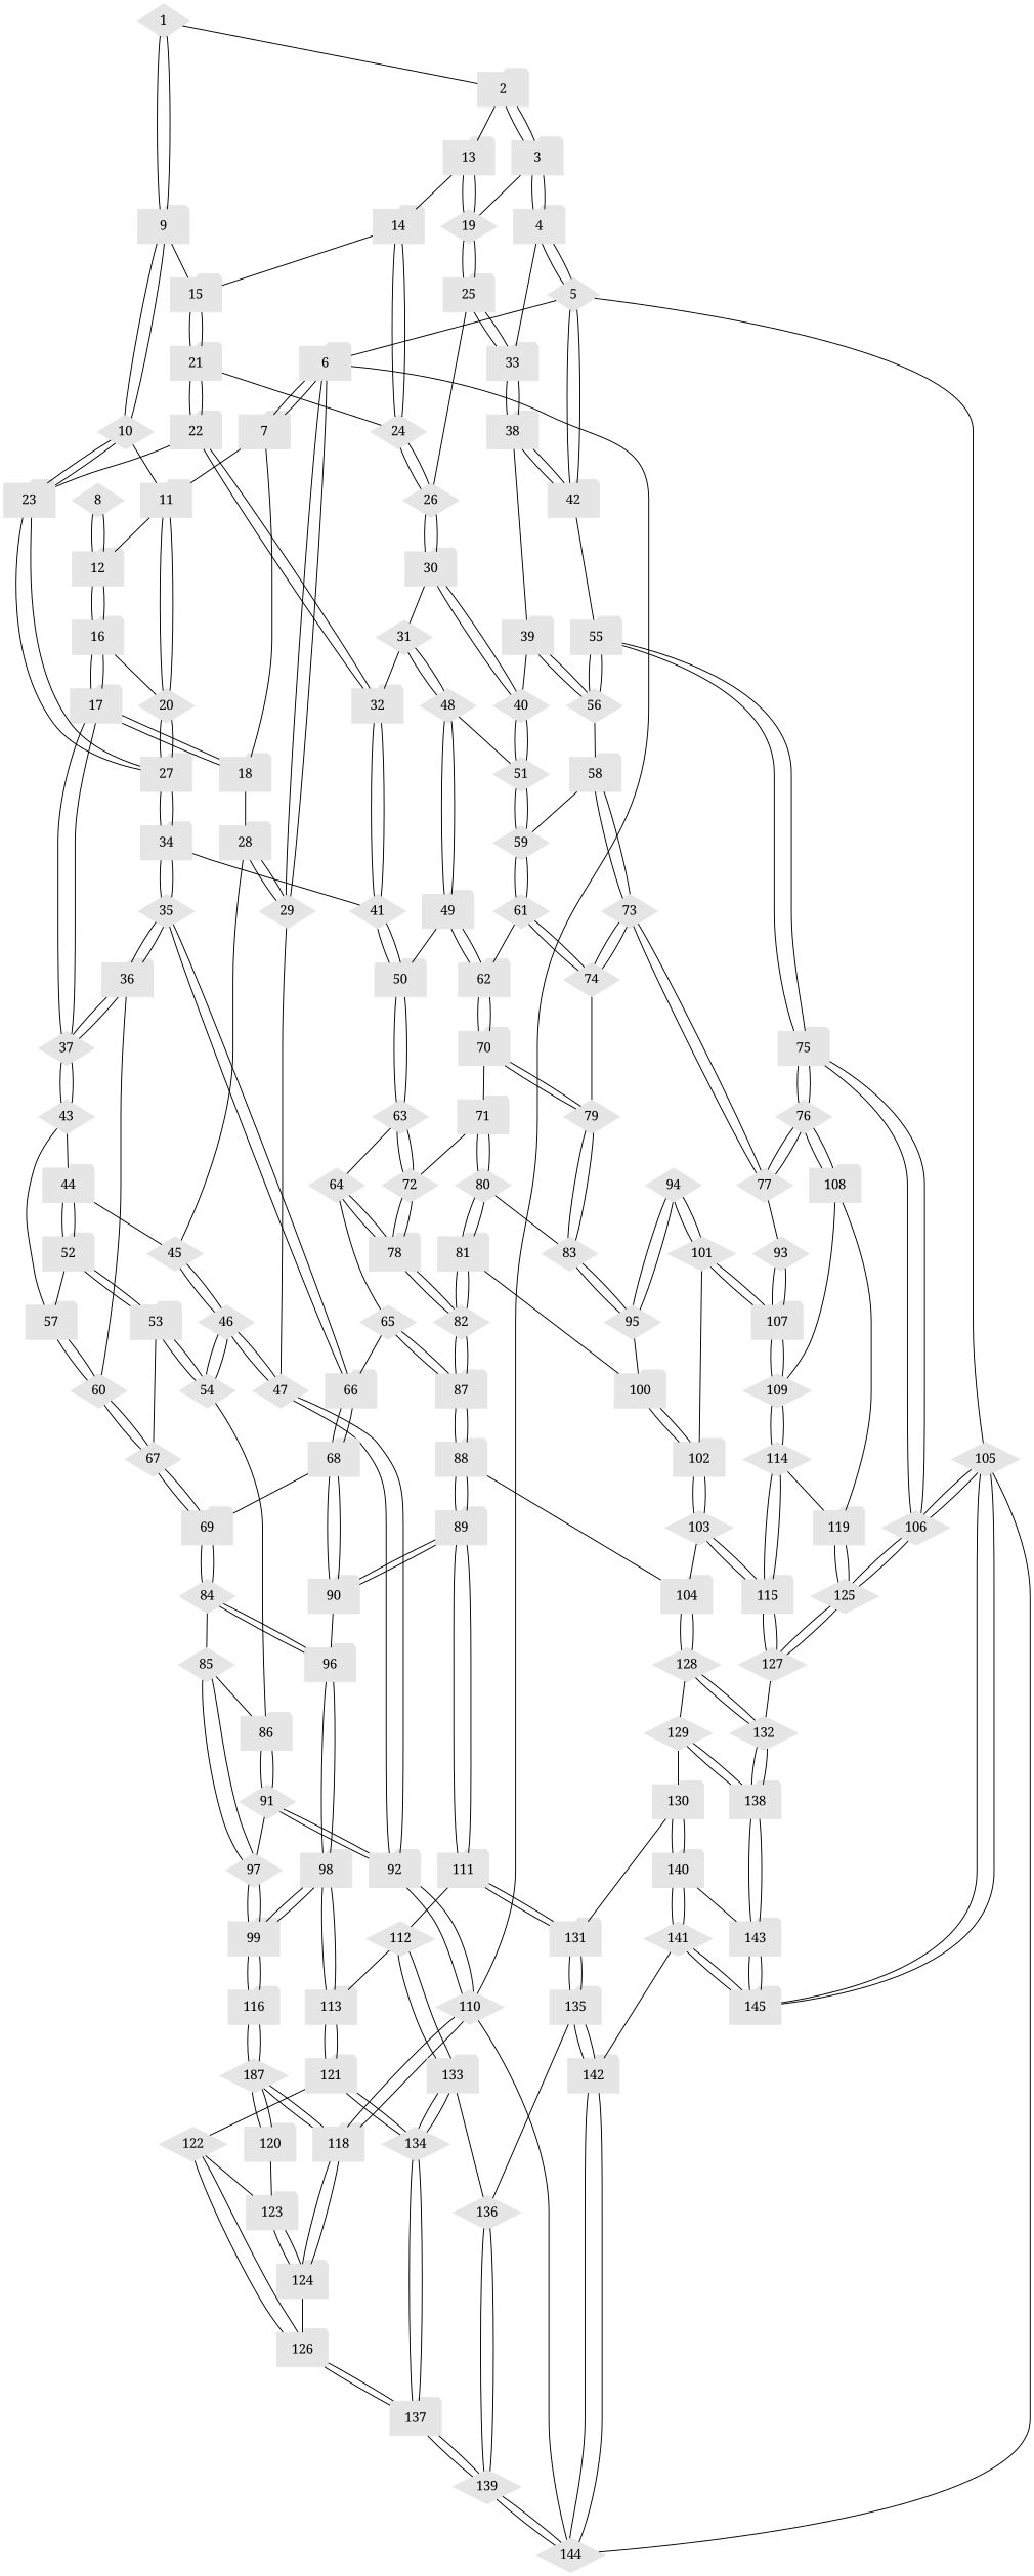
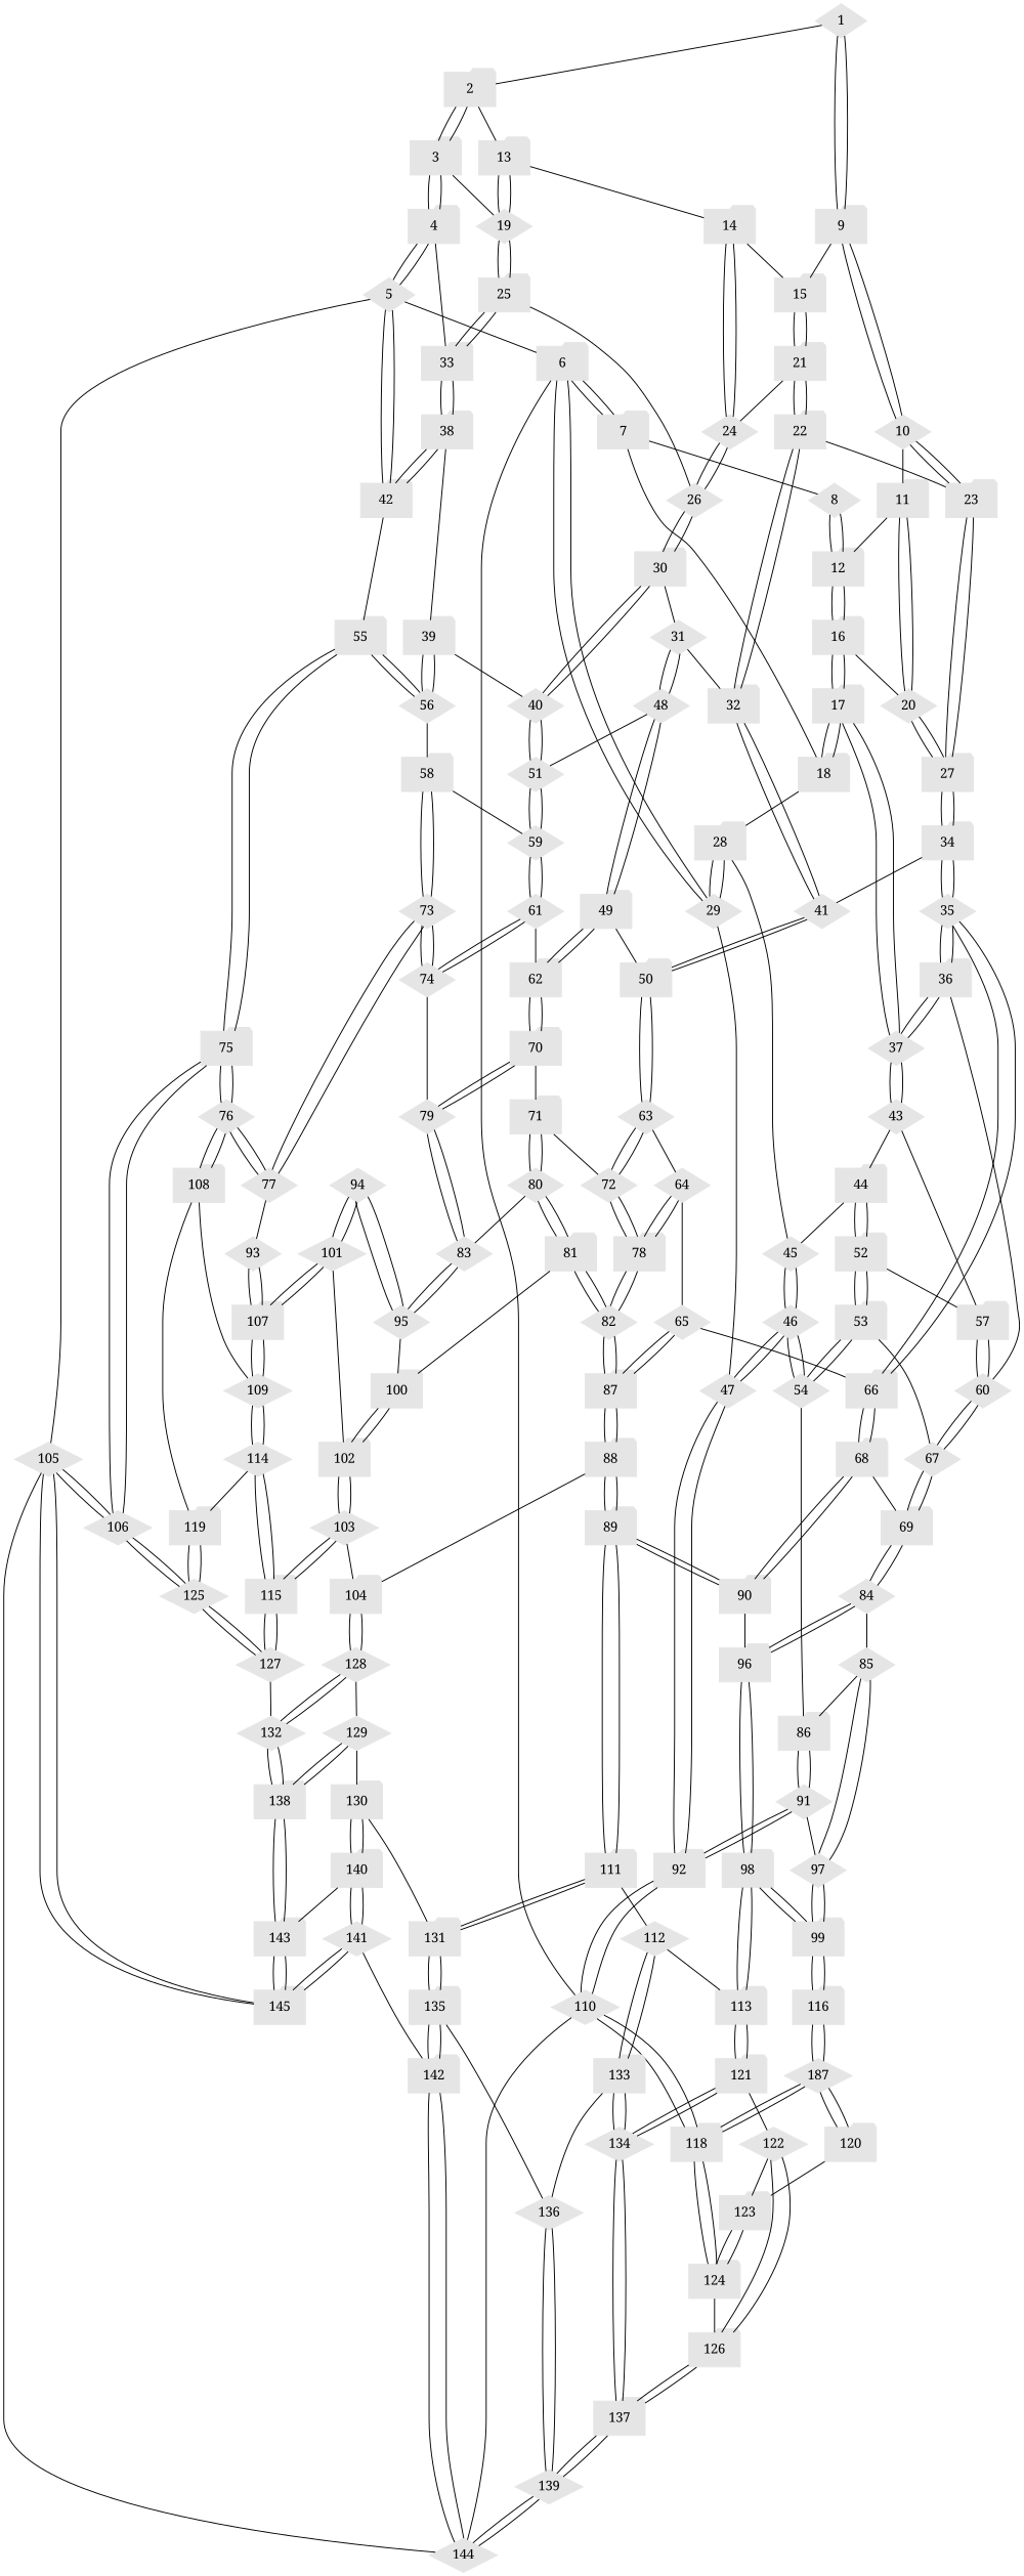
  graph {
    fontname="Noto Serif"
    node [color=gray90 fontname="Noto Serif" shape=folder style=filled]
    edge [fontname="Noto Serif"]
    1 [shape=diamond]
    2
    9
    3
    13
    10 [shape=diamond]
    15
    4
    19 [shape=diamond]
    14
    5 [shape=diamond]
    33
    25
    6
    42
    105 [shape=diamond]
    38
    7
    29 [shape=diamond]
    110 [shape=diamond]
    55
    106 [shape=diamond]
    144 [shape=diamond]
    145
    8 [shape=diamond]
    18
    47 [shape=diamond]
    118
    12
    28
    16
    11
    23
    21
    20 [shape=diamond]
    27
    17
    24 [shape=diamond]
    26 [shape=diamond]
    22
    37 [shape=diamond]
    43 [shape=diamond]
    45 [shape=diamond]
    34
    32
    41 [shape=diamond]
    30
    31 [shape=diamond]
    40 [shape=diamond]
    35 [shape=diamond]
    46 [shape=diamond]
    92
    48 [shape=diamond]
    51 [shape=diamond]
    49
    50
    39
    36
    66
    60 [shape=diamond]
    68
    67 [shape=diamond]
    44
    57
    56 [shape=diamond]
    58
    59 [shape=diamond]
    63 [shape=diamond]
    75
    52
    53
    54 [shape=diamond]
    86
    62
    70
    64 [shape=diamond]
    72 [shape=diamond]
    61 [shape=diamond]
    69
    91 [shape=diamond]
    76 [shape=diamond]
    73 [shape=diamond]
    74 [shape=diamond]
    77 [shape=diamond]
    79 [shape=diamond]
    71
    65 [shape=diamond]
    78
    87
    82 [shape=diamond]
    88
    90
    84 [shape=diamond]
    96
    85 [shape=diamond]
    80 [shape=diamond]
    83 [shape=diamond]
    81
    93 [shape=diamond]
    108
    125 [shape=diamond]
    109 [shape=diamond]
    119
    107
    95 [shape=diamond]
    100
    102
    97 [shape=diamond]
    98
    99
    89
    104
    111
    128 [shape=diamond]
    112 [shape=diamond]
    131
    94 [shape=diamond]
    101 [shape=diamond]
    113
    116
    121
    n122 [label=187 shape=diamond]
    103 [shape=diamond]
    115
    127 [shape=diamond]
    132 [shape=diamond]
    129 [shape=diamond]
    114 [shape=diamond]
    124
    133
    135
    134 [shape=diamond]
    136 [shape=diamond]
    122 [shape=diamond]
    120
    123
    126
    137
    139 [shape=diamond]
    138
    130
    140
    143
    141 [shape=diamond]
    142
    1 -- 2
    1 -- 9
    1 -- 9
    2 -- 3
    2 -- 3
    2 -- 13
    9 -- 10
    9 -- 10
    9 -- 15
    3 -- 4
    3 -- 4
    3 -- 19
    13 -- 19
    13 -- 19
    13 -- 14
    10 -- 11
    10 -- 23
    10 -- 23
    15 -- 21
    15 -- 21
    4 -- 5
    4 -- 5
    4 -- 33
    19 -- 25
    19 -- 25
    14 -- 15
    14 -- 24
    14 -- 24
    5 -- 6
    5 -- 42
    5 -- 42
    5 -- 105
    33 -- 38
    33 -- 38
    25 -- 33
    25 -- 33
    25 -- 26
    6 -- 7
    6 -- 7
    6 -- 29
    6 -- 29
    6 -- 110
    42 -- 55
    105 -- 106
    105 -- 106
    105 -- 144
    105 -- 145
    105 -- 145
    38 -- 42
    38 -- 42
    38 -- 39
-   7 -- 11
+   7 -- 8
    7 -- 18
    29 -- 47
    110 -- 144
    110 -- 118
    110 -- 118
    55 -- 56
    55 -- 56
    55 -- 75
    55 -- 75
    106 -- 125
    106 -- 125
    8 -- 12
    8 -- 12
    18 -- 28
    47 -- 92
    47 -- 92
    118 -- 124
    118 -- 124
    12 -- 16
    12 -- 16
    28 -- 29
    28 -- 29
    28 -- 45
    16 -- 20
    16 -- 17
    16 -- 17
    11 -- 12
    11 -- 20
    11 -- 20
    23 -- 27
    23 -- 27
    21 -- 24
    21 -- 22
    21 -- 22
    20 -- 27
    20 -- 27
    27 -- 34
    27 -- 34
    17 -- 18
    17 -- 18
    17 -- 37
    17 -- 37
    24 -- 26
    24 -- 26
    26 -- 30
    26 -- 30
    22 -- 23
    22 -- 32
    22 -- 32
    37 -- 43
    37 -- 43
    43 -- 44
    43 -- 57
    45 -- 46
    45 -- 46
    34 -- 41
    34 -- 35
    34 -- 35
    32 -- 41
    32 -- 41
    41 -- 50
    41 -- 50
    30 -- 31
    30 -- 40
    30 -- 40
    31 -- 32
    31 -- 48
    31 -- 48
    40 -- 51
    40 -- 51
    35 -- 36
    35 -- 36
    35 -- 66
    35 -- 66
    46 -- 47
    46 -- 47
    46 -- 54
    46 -- 54
    92 -- 110
    92 -- 110
    48 -- 51
    48 -- 49
    48 -- 49
    51 -- 59
    51 -- 59
    49 -- 50
    49 -- 62
    49 -- 62
    50 -- 63
    50 -- 63
    39 -- 40
    39 -- 56
    39 -- 56
    36 -- 37
    36 -- 37
    36 -- 60
    66 -- 68
    66 -- 68
    60 -- 67
    60 -- 67
    68 -- 69
    68 -- 90
    68 -- 90
    67 -- 69
    67 -- 69
    44 -- 45
    44 -- 52
    44 -- 52
    57 -- 60
    57 -- 60
    56 -- 58
    58 -- 59
    58 -- 73
    58 -- 73
    59 -- 61
    59 -- 61
    63 -- 64
    63 -- 72
    63 -- 72
    75 -- 106
    75 -- 106
    75 -- 76
    75 -- 76
    52 -- 57
    52 -- 53
    52 -- 53
    53 -- 67
    53 -- 54
    53 -- 54
    54 -- 86
    86 -- 91
    86 -- 91
    62 -- 70
    62 -- 70
    70 -- 79
    70 -- 79
    70 -- 71
    64 -- 65
    64 -- 78
    64 -- 78
    72 -- 78
    72 -- 78
    61 -- 62
    61 -- 74
    61 -- 74
    69 -- 84
    69 -- 84
    91 -- 92
    91 -- 92
    91 -- 97
    76 -- 77
    76 -- 77
    76 -- 108
    76 -- 108
    73 -- 74
    73 -- 74
    73 -- 77
    73 -- 77
    74 -- 79
    77 -- 93
    79 -- 83
    79 -- 83
    71 -- 72
    71 -- 80
    71 -- 80
    65 -- 66
    65 -- 87
    65 -- 87
    78 -- 82
    78 -- 82
    87 -- 88
    87 -- 88
    82 -- 87
    82 -- 87
    88 -- 89
    88 -- 89
    88 -- 104
    90 -- 96
    84 -- 96
    84 -- 96
    84 -- 85
    96 -- 98
    96 -- 98
    85 -- 86
    85 -- 97
    85 -- 97
    80 -- 83
    80 -- 81
    80 -- 81
    83 -- 95
    83 -- 95
    81 -- 82
    81 -- 82
    81 -- 100
    93 -- 107
    93 -- 107
    108 -- 109
    108 -- 119
    125 -- 127
    125 -- 127
    109 -- 114
    109 -- 114
    119 -- 125
    119 -- 125
    107 -- 109
    107 -- 109
    95 -- 100
    100 -- 102
    100 -- 102
    102 -- 103
    102 -- 103
    97 -- 99
    97 -- 99
    98 -- 99
    98 -- 99
    98 -- 113
    98 -- 113
    99 -- 116
    99 -- 116
    89 -- 90
    89 -- 90
    89 -- 111
    89 -- 111
    104 -- 128
    104 -- 128
    111 -- 112
    111 -- 131
    111 -- 131
    128 -- 132
    128 -- 132
    128 -- 129
    112 -- 113
    112 -- 133
    112 -- 133
    131 -- 135
    131 -- 135
    94 -- 95
    94 -- 95
    94 -- 101
    94 -- 101
    101 -- 107
    101 -- 107
    101 -- 102
    113 -- 121
    113 -- 121
    116 -- n122
    116 -- n122
    121 -- 134
    121 -- 134
    121 -- 122
    n122 -- 118
    n122 -- 118
    n122 -- 120
    n122 -- 120
    103 -- 104
    103 -- 115
    103 -- 115
    115 -- 127
    115 -- 127
    127 -- 132
    132 -- 138
    132 -- 138
    129 -- 138
    129 -- 138
    129 -- 130
    114 -- 119
    114 -- 115
    114 -- 115
    124 -- 126
    133 -- 134
    133 -- 134
    133 -- 136
    135 -- 136
    135 -- 142
    135 -- 142
    134 -- 137
    134 -- 137
    136 -- 139
    136 -- 139
    122 -- 123
    122 -- 126
    122 -- 126
    120 -- 123
    123 -- 124
    123 -- 124
    126 -- 137
    126 -- 137
    137 -- 139
    137 -- 139
    139 -- 144
    139 -- 144
    138 -- 143
    138 -- 143
    130 -- 131
    130 -- 140
    130 -- 140
    140 -- 143
    140 -- 141
    140 -- 141
    143 -- 145
    143 -- 145
    141 -- 145
    141 -- 145
    141 -- 142
    142 -- 144
    142 -- 144
  }
